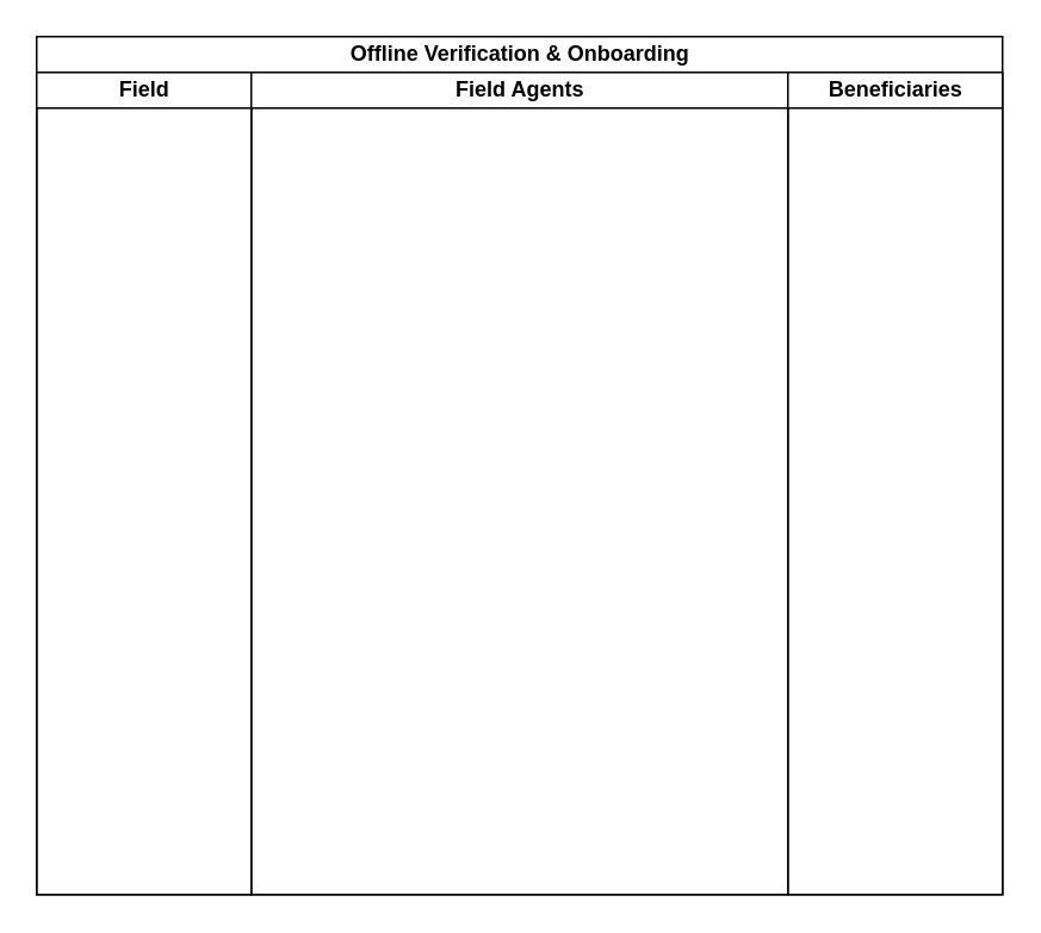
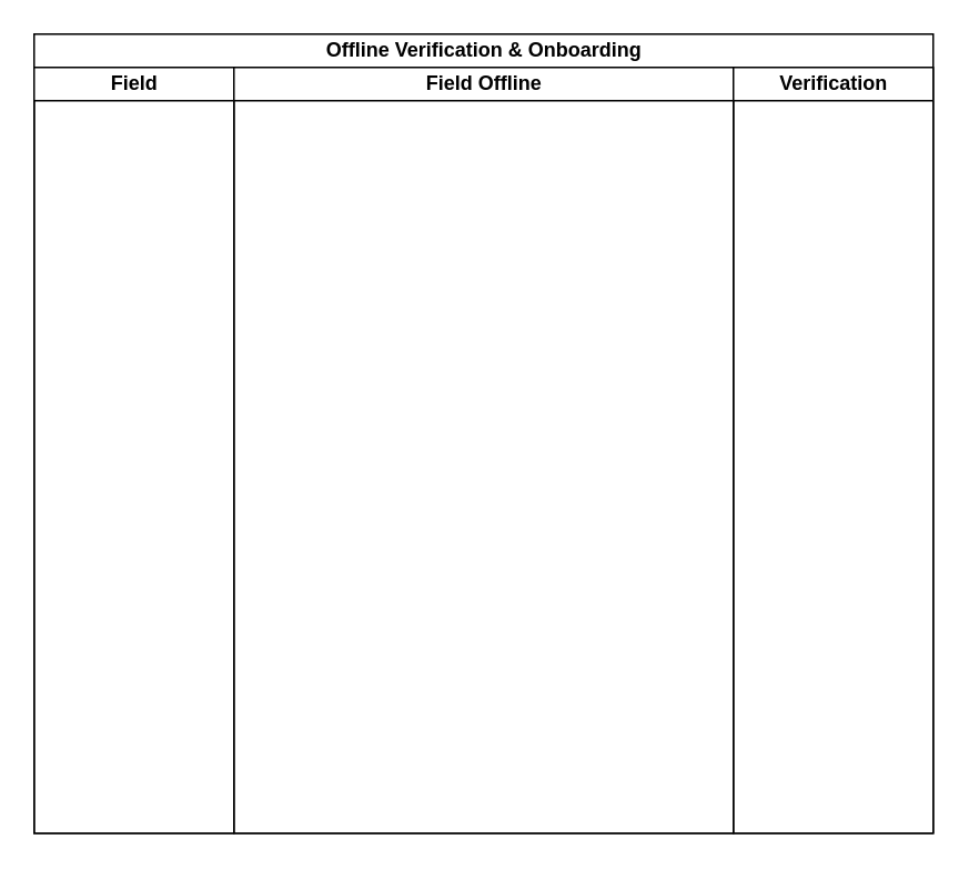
  <mxCell id="0" />
  <mxCell id="1" parent="0" />
  <mxCell id="2" value="Offline Verification &amp;amp; Onboarding" style="swimlane;childLayout=stackLayout;resizeParent=1;resizeParentMax=0;startSize=20;html=1;" vertex="1" parent="1"><mxGeometry x="20" y="20" width="540" height="480" as="geometry"><mxRectangle x="190.0" y="10" width="70" height="30" as="alternateBounds" /></mxGeometry></mxCell>
  <mxCell id="3" value="Field" style="swimlane;startSize=20;html=1;" vertex="1" parent="2"><mxGeometry y="20" width="120" height="460" as="geometry" /></mxCell>
- <mxCell id="4" value="Field Agents" style="swimlane;startSize=20;html=1;" vertex="1" parent="2"><mxGeometry x="120" y="20" width="300" height="460" as="geometry" /></mxCell>
- <mxCell id="5" value="Beneficiaries" style="swimlane;startSize=20;html=1;" vertex="1" parent="2"><mxGeometry x="420" y="20" width="120" height="460" as="geometry" /></mxCell>
+ <mxCell id="4" value="Field Offline" style="swimlane;startSize=20;html=1;" vertex="1" parent="2"><mxGeometry x="120" y="20" width="300" height="460" as="geometry" /></mxCell>
+ <mxCell id="5" value="Verification" style="swimlane;startSize=20;html=1;" vertex="1" parent="2"><mxGeometry x="420" y="20" width="120" height="460" as="geometry" /></mxCell>
